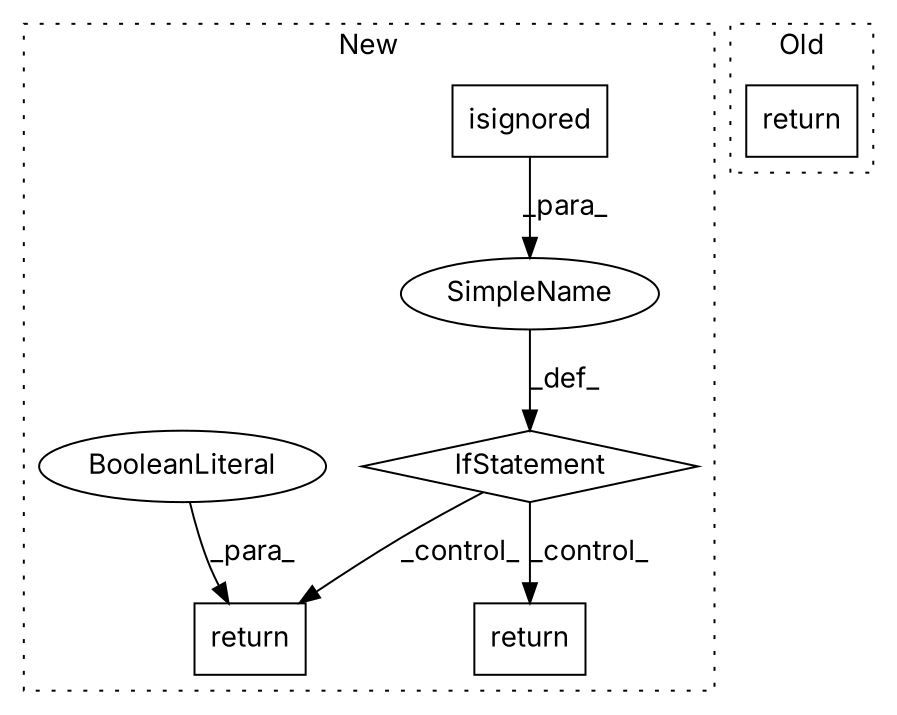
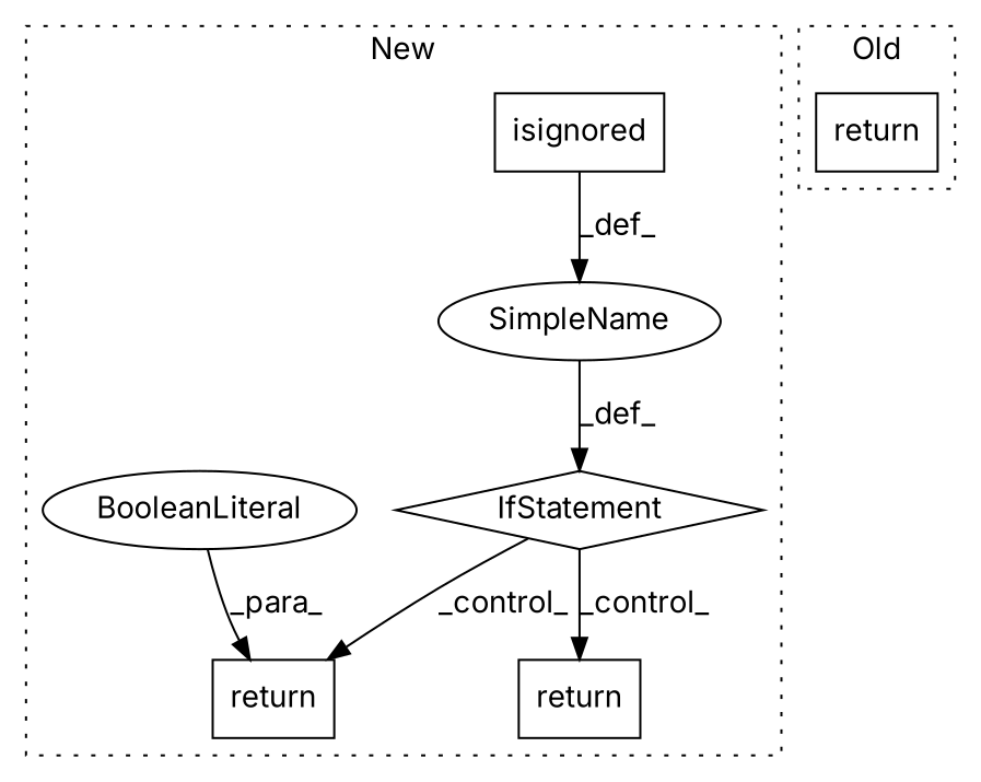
  digraph {
    fontname=Inter
    node [a=41 fontname=Inter l=7 shape=box]
    edge [fontname=Inter]
    n1 [a=32 l="10,1" label=isignored s="2579,2596"]
    n2 [a=25 l="4,2" label=IfStatement s="2570,2597" shape=diamond]
    n3 [a=42 label=SimpleName shape=ellipse l=""]
    n4 [label=return s=2607]
    n5 [a=9 l=5 label=BooleanLiteral s=2614 shape=ellipse]
    n6 [label=return s=2631]
    n7 [label=return s=1761]
    subgraph cluster_1 {
      label=New
      style=dotted
      n1
      n2
      n3
      n4
      n5
      n6
    }
    subgraph cluster_2 {
      label=Old
      style=dotted
      n7
    }
-   n1 -> n3 [label=_para_]
+   n1 -> n3 [label=_def_]
    n2 -> n4 [label=_control_]
    n2 -> n6 [label=_control_]
    n3 -> n2 [label=_def_]
    n5 -> n4 [label=_para_]
  }
